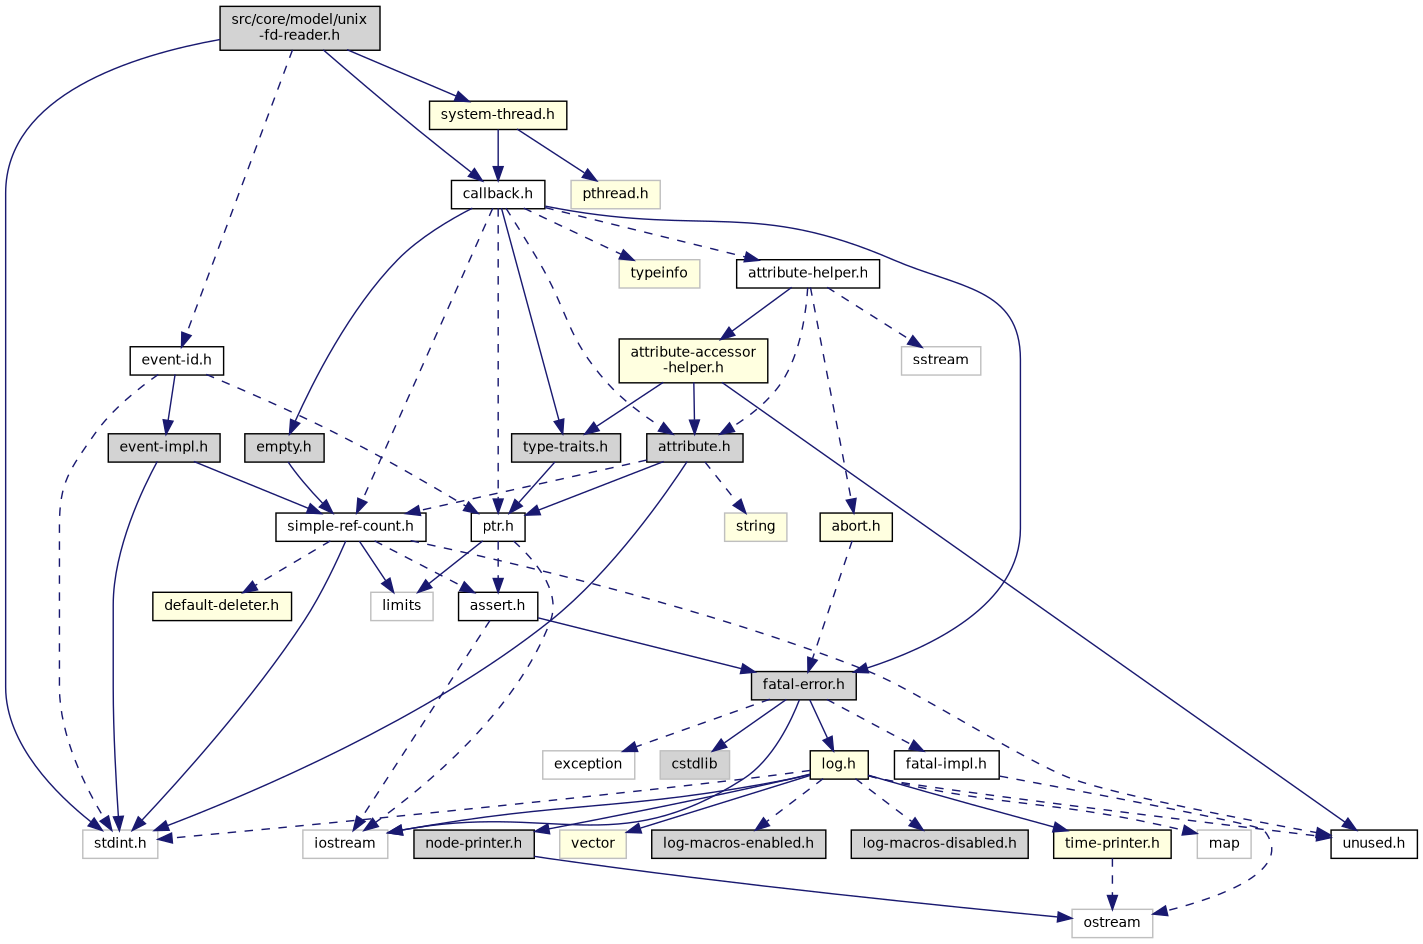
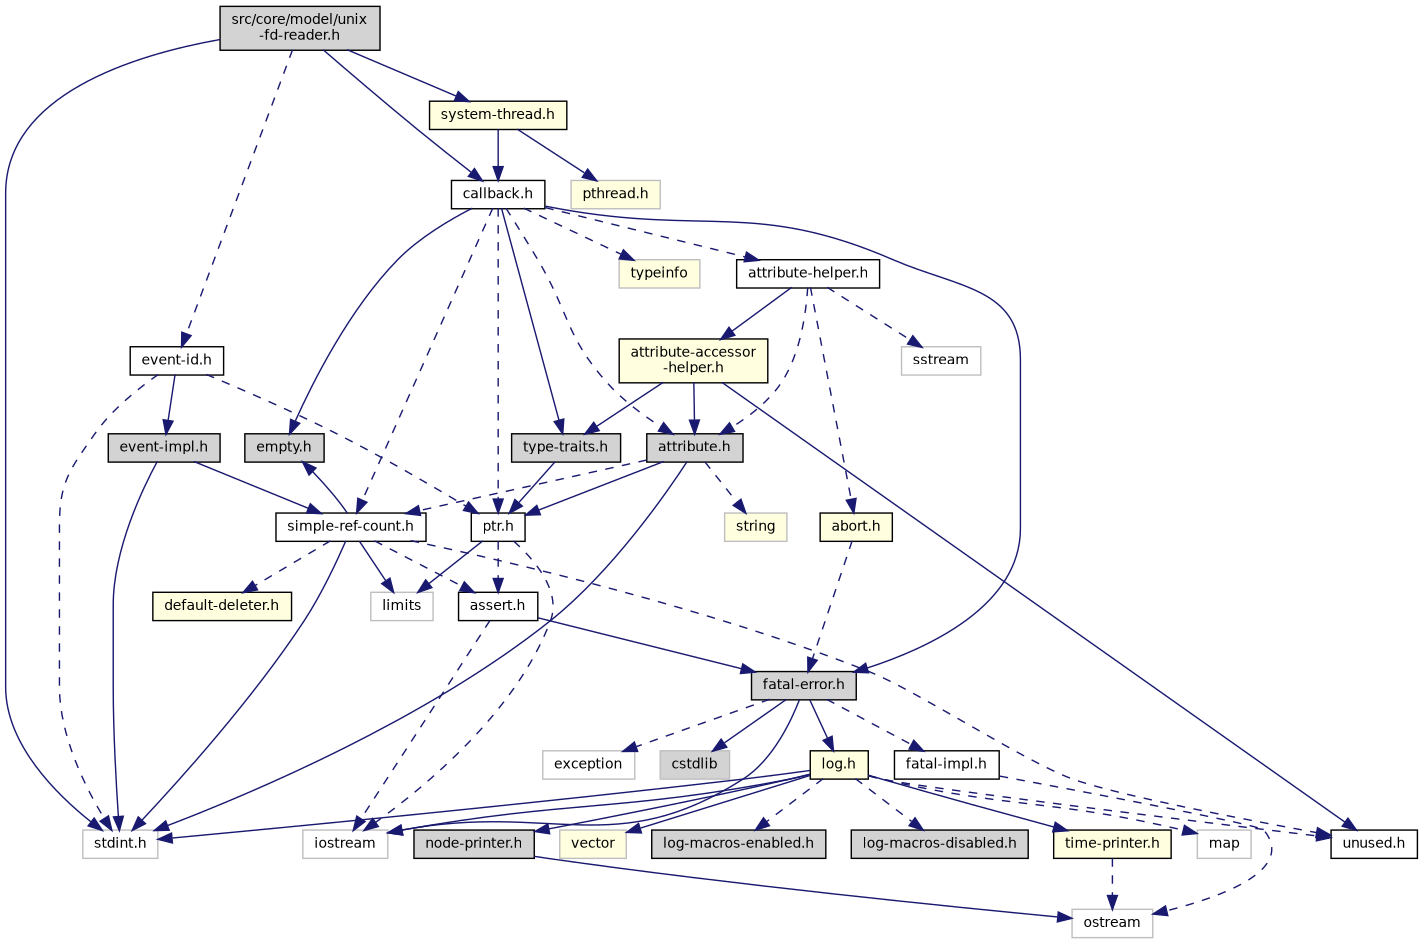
  digraph {
    node [color=black fillcolor=white fontname=Helvetica fontsize=10 shape=record style=filled]
    edge [color=midnightblue fontname=Helvetica fontsize=10 labelfontname=Helvetica labelfontsize=10 style=solid]
    n1 [fillcolor=lightgrey fontcolor=black height=0.2 label="src/core/model/unix\l-fd-reader.h" width=0.4]
    n2 [color=grey75 height=0.2 label="stdint.h" width=0.4]
    n3 [height=0.2 label="callback.h" width=0.4]
    n4 [fillcolor=lightyellow height=0.2 label="system-thread.h" width=0.4]
    n5 [height=0.2 label="event-id.h" width=0.4]
    n6 [height=0.2 label="ptr.h" width=0.4]
    n7 [fillcolor=lightgrey height=0.2 label="fatal-error.h" width=0.4]
    n8 [fillcolor=lightgrey height=0.2 label="empty.h" width=0.4]
    n9 [fillcolor=lightgrey height=0.2 label="type-traits.h" width=0.4]
    n10 [fillcolor=lightgrey height=0.2 label="attribute.h" width=0.4]
    n11 [height=0.2 label="simple-ref-count.h" width=0.4]
    n12 [height=0.2 label="attribute-helper.h" width=0.4]
    n13 [color=grey75 fillcolor=lightyellow height=0.2 label=typeinfo width=0.4]
    n14 [color=grey75 fillcolor=lightyellow height=0.2 label="pthread.h" width=0.4]
    n15 [fillcolor=lightgrey height=0.2 label="event-impl.h" width=0.4]
    n16 [color=grey75 height=0.2 label=iostream width=0.4]
    n17 [height=0.2 label="assert.h" width=0.4]
    n18 [color=grey75 height=0.2 label=limits width=0.4]
    n19 [color=grey75 height=0.2 label=exception width=0.4]
    n20 [color=grey75 fillcolor=lightgrey height=0.2 label=cstdlib width=0.4]
    n21 [height=0.2 label="fatal-impl.h" width=0.4]
    n22 [fillcolor=lightyellow height=0.2 label="log.h" width=0.4]
    n23 [color=grey75 fillcolor=lightyellow height=0.2 label=string width=0.4]
    n24 [fillcolor=lightyellow height=0.2 label="default-deleter.h" width=0.4]
    n25 [height=0.2 label="unused.h" width=0.4]
    n26 [fillcolor=lightyellow height=0.2 label="attribute-accessor\l-helper.h" width=0.4]
    n27 [color=grey75 height=0.2 label=sstream width=0.4]
    n28 [fillcolor=lightyellow height=0.2 label="abort.h" width=0.4]
    n29 [color=grey75 height=0.2 label=ostream width=0.4]
    n30 [color=grey75 height=0.2 label=map width=0.4]
    n31 [color=grey75 fillcolor=lightyellow height=0.2 label=vector width=0.4]
    n32 [fillcolor=lightgrey height=0.2 label="node-printer.h" width=0.4]
    n33 [fillcolor=lightyellow height=0.2 label="time-printer.h" width=0.4]
    n34 [fillcolor=lightgrey height=0.2 label="log-macros-enabled.h" width=0.4]
    n35 [fillcolor=lightgrey height=0.2 label="log-macros-disabled.h" width=0.4]
    n1 -> n2
    n1 -> n3
    n1 -> n4
    n1 -> n5 [style=dashed]
    n3 -> n6 [style=dashed]
    n3 -> n7
    n3 -> n8
    n3 -> n9
    n3 -> n10 [style=dashed]
    n3 -> n11 [style=dashed]
    n3 -> n12 [style=dashed]
    n3 -> n13 [style=dashed]
    n4 -> n3
    n4 -> n14
    n5 -> n2 [style=dashed]
    n5 -> n6 [style=dashed]
    n5 -> n15
    n6 -> n16 [style=dashed]
    n6 -> n17 [style=dashed]
    n6 -> n18
    n7 -> n16
    n7 -> n19 [style=dashed]
    n7 -> n20
    n7 -> n21 [style=dashed]
    n7 -> n22
    n9 -> n6
    n10 -> n2
    n10 -> n6
    n10 -> n11 [style=dashed]
    n10 -> n23 [style=dashed]
    n11 -> n2
-   n8 -> n11
+   n11 -> n8
    n11 -> n17 [style=dashed]
    n11 -> n18
    n11 -> n24 [style=dashed]
    n11 -> n25 [style=dashed]
    n12 -> n10 [style=dashed]
    n12 -> n26
    n12 -> n27 [style=dashed]
    n12 -> n28 [style=dashed]
    n15 -> n2
    n15 -> n11
    n17 -> n7
    n17 -> n16 [style=dashed]
    n21 -> n29 [style=dashed]
-   n22 -> n2 [style=dashed]
+   n22 -> n2
    n22 -> n16
    n22 -> n25 [style=dashed]
    n22 -> n30 [style=dashed]
    n22 -> n31
    n22 -> n32
    n22 -> n33
    n22 -> n34 [style=dashed]
    n22 -> n35 [style=dashed]
    n26 -> n9
    n26 -> n10
    n26 -> n25
    n28 -> n7 [style=dashed]
    n32 -> n29
    n33 -> n29 [style=dashed]
  }
